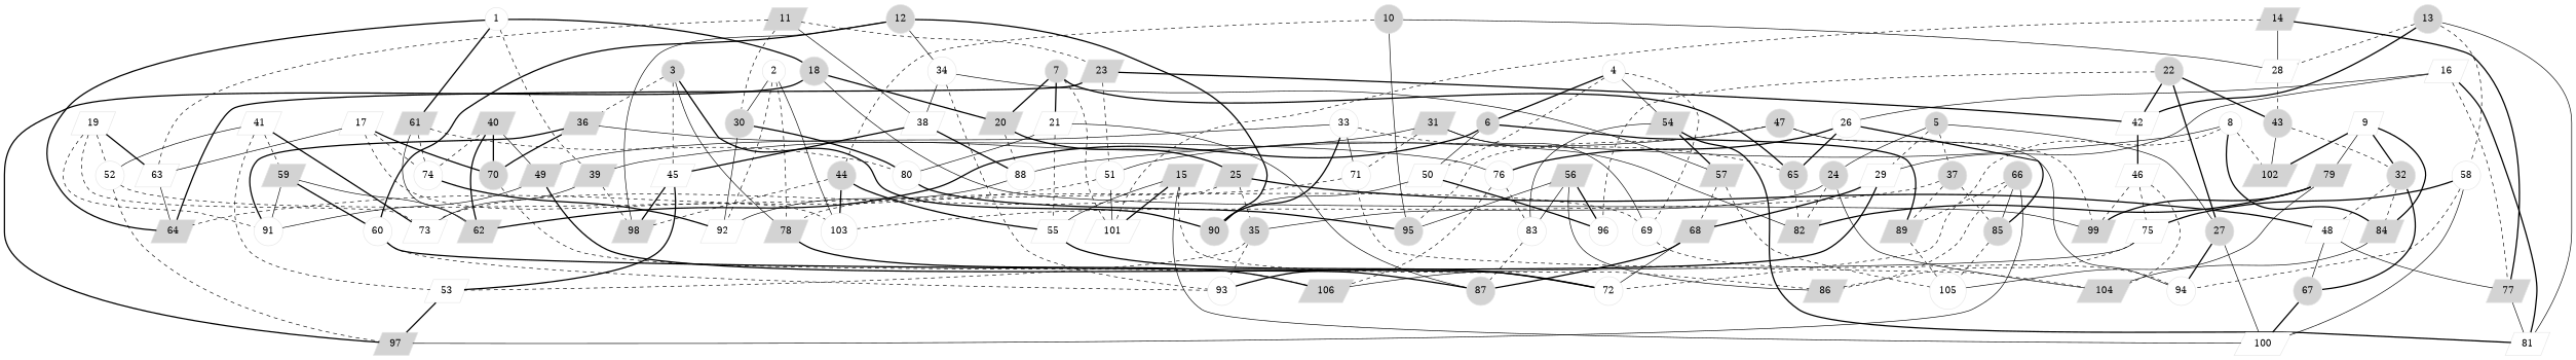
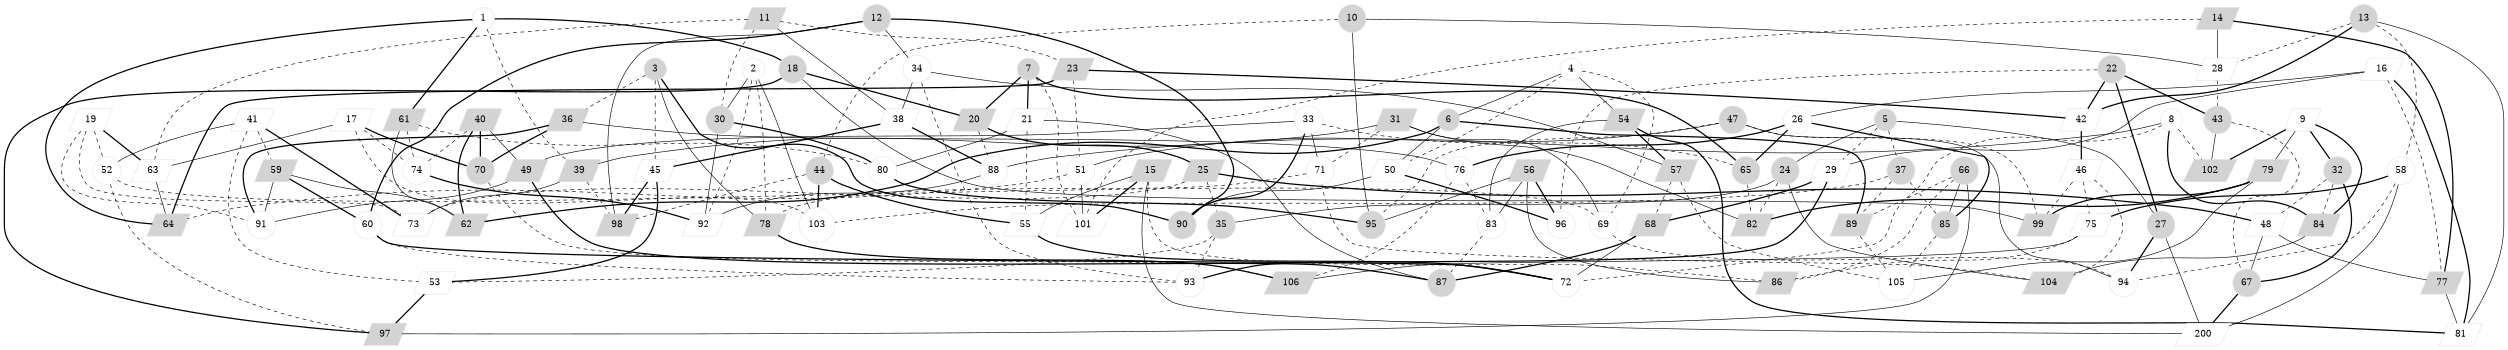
  graph {
    node [color=gray90 fillcolor=lightgrey shape=parallelogram style=filled]
    edge [style=dashed]
    1 [fillcolor=white shape=circle]
    18 [shape=circle]
    39
    61
    64
    20
    97
    99
    98
    73 [fillcolor=white]
    62
    74 [fillcolor=white shape=circle]
    80 [fillcolor=white shape=circle]
    2 [fillcolor=white shape=circle]
    30 [shape=circle]
    78
    92 [fillcolor=white]
    103 [fillcolor=white shape=circle]
    106
    3 [shape=circle]
    36
    45 [fillcolor=white]
    90 [shape=circle]
    70 [shape=circle]
    91 [fillcolor=white shape=circle]
    76 [fillcolor=white shape=circle]
    53 [fillcolor=white]
    4 [fillcolor=white shape=circle]
    6 [shape=circle]
    50 [fillcolor=white]
    54
    69 [fillcolor=white shape=circle]
    89
    96 [fillcolor=white shape=circle]
    81 [fillcolor=white]
    57
    83 [fillcolor=white shape=circle]
    94 [fillcolor=white shape=circle]
    5 [shape=circle]
    24 [shape=circle]
    27 [shape=circle]
    29 [fillcolor=white]
    37 [shape=circle]
    35 [shape=circle]
    82
    104
-   100 [fillcolor=white]
+   100 [fillcolor=white label=200]
    68
    93 [fillcolor=white shape=circle]
    85 [shape=circle]
    105 [fillcolor=white shape=circle]
    7 [shape=circle]
    21 [fillcolor=white]
    65 [shape=circle]
    101 [fillcolor=white]
    88 [fillcolor=white shape=circle]
    25
    55 [fillcolor=white]
    87 [shape=circle]
    8 [fillcolor=white shape=circle]
    72 [fillcolor=white shape=circle]
    84
    102
    9 [fillcolor=white]
    32 [shape=circle]
    79
    48 [fillcolor=white]
    67 [shape=circle]
    10 [shape=circle]
    28 [fillcolor=white]
    44 [shape=circle]
    95 [shape=circle]
    43 [shape=circle]
    11
    23
    38 [fillcolor=white]
    63 [fillcolor=white]
    42 [fillcolor=white]
    51 [fillcolor=white shape=circle]
    12 [shape=circle]
    34 [fillcolor=white shape=circle]
    60 [fillcolor=white shape=circle]
    13 [shape=circle]
    58 [fillcolor=white shape=circle]
    46 [fillcolor=white]
    75 [fillcolor=white]
    14
    77
    15
    86
    16 [fillcolor=white]
    26 [fillcolor=white shape=circle]
    17 [fillcolor=white]
    19 [fillcolor=white]
    52 [fillcolor=white shape=circle]
    22 [shape=circle]
    31
    71 [fillcolor=white shape=circle]
    33 [fillcolor=white shape=circle]
    49
    40
    41 [fillcolor=white]
    59
    47 [shape=circle]
    56
    66 [shape=circle]
    1 -- 18 [style=bold]
    1 -- 39
    1 -- 61 [style=bold]
    1 -- 64 [style=bold]
    18 -- 20 [style=bold]
    18 -- 97 [style=bold]
    18 -- 99 [style=solid]
    39 -- 98
    39 -- 73 [style=solid]
    61 -- 62 [style=solid]
    61 -- 74
    61 -- 80
    20 -- 88
    20 -- 25 [style=bold]
    74 -- 92 [style=bold]
    80 -- 95 [style=bold]
    2 -- 30 [style=solid]
    2 -- 78
    2 -- 92
    2 -- 103 [style=solid]
    30 -- 80 [style=bold]
    30 -- 92 [style=solid]
    78 -- 106 [style=bold]
    3 -- 78 [style=solid]
    3 -- 36
    3 -- 45
    3 -- 90 [style=bold]
    36 -- 70 [style=bold]
    36 -- 91 [style=bold]
    36 -- 76 [style=solid]
    45 -- 98 [style=bold]
    45 -- 53 [style=bold]
    70 -- 106
    76 -- 106
    76 -- 83
    53 -- 97 [style=bold]
-   4 -- 6 [style=bold]
+   4 -- 6 [style=solid]
    4 -- 50
    4 -- 54 [style=solid]
    4 -- 69
    6 -- 62 [style=bold]
    6 -- 50 [style=solid]
    6 -- 89 [style=bold]
    50 -- 90 [style=solid]
    50 -- 96 [style=bold]
    54 -- 81 [style=bold]
    54 -- 57 [style=bold]
    54 -- 83 [style=solid]
    69 -- 94
    89 -- 105
    57 -- 68
    57 -- 105
    83 -- 87
    5 -- 24 [style=solid]
    5 -- 27 [style=solid]
    5 -- 29
    5 -- 37
    24 -- 35 [style=solid]
    24 -- 82
    24 -- 104 [style=solid]
    27 -- 94 [style=bold]
    27 -- 100 [style=solid]
    29 -- 68 [style=bold]
    29 -- 93 [style=bold]
    37 -- 103
    37 -- 89
    37 -- 85
    35 -- 53
    35 -- 93
    68 -- 87 [style=bold]
    68 -- 72 [style=solid]
    85 -- 105
    7 -- 20 [style=bold]
    7 -- 21 [style=bold]
    7 -- 65 [style=bold]
    7 -- 101
    21 -- 80 [style=solid]
    21 -- 55
    21 -- 87 [style=solid]
    65 -- 82
    88 -- 92 [style=solid]
    25 -- 73
    25 -- 35
    25 -- 48 [style=bold]
    55 -- 72 [style=bold]
    8 -- 88 [style=solid]
    8 -- 72
    8 -- 84 [style=bold]
    8 -- 102
    84 -- 104 [style=solid]
    9 -- 84 [style=bold]
    9 -- 102 [style=bold]
    9 -- 32 [style=bold]
    9 -- 79 [style=solid]
    32 -- 84
    32 -- 48
    32 -- 67 [style=bold]
    79 -- 99 [style=bold]
    79 -- 82 [style=bold]
    79 -- 105 [style=solid]
    48 -- 67 [style=solid]
    48 -- 77 [style=solid]
    67 -- 100 [style=bold]
    10 -- 28 [style=solid]
    10 -- 44
    10 -- 95 [style=solid]
    28 -- 43
    44 -- 98
    44 -- 103 [style=bold]
    44 -- 55 [style=bold]
    43 -- 102 [style=solid]
-   43 -- 32
+   43 -- 67
    11 -- 30
    11 -- 23
    11 -- 38 [style=solid]
    11 -- 63
    23 -- 64 [style=bold]
    23 -- 42 [style=bold]
    23 -- 51
    38 -- 45 [style=bold]
    38 -- 88 [style=bold]
    63 -- 64 [style=solid]
    42 -- 46 [style=bold]
    51 -- 64
    51 -- 101 [style=solid]
    12 -- 98 [style=solid]
    12 -- 90 [style=bold]
    12 -- 34 [style=solid]
    12 -- 60 [style=bold]
    34 -- 57 [style=solid]
    34 -- 93
    34 -- 38 [style=solid]
    60 -- 93
    60 -- 72 [style=bold]
    13 -- 81 [style=solid]
    13 -- 28
    13 -- 42 [style=bold]
    13 -- 58
    58 -- 94
    58 -- 100 [style=solid]
    58 -- 75 [style=bold]
    46 -- 99
    46 -- 104
    46 -- 75
    75 -- 106 [style=solid]
    75 -- 86
    14 -- 101
    14 -- 28 [style=solid]
    14 -- 77 [style=bold]
    77 -- 81 [style=solid]
    15 -- 100 [style=solid]
    15 -- 101 [style=bold]
    15 -- 55 [style=solid]
    15 -- 86
    16 -- 81 [style=bold]
    16 -- 29 [style=solid]
    16 -- 77
    16 -- 26 [style=solid]
    26 -- 76 [style=bold]
    26 -- 85 [style=bold]
    26 -- 65 [style=bold]
    17 -- 74
    17 -- 103
    17 -- 70 [style=bold]
    17 -- 63 [style=solid]
    19 -- 73
    19 -- 91
    19 -- 63 [style=bold]
    19 -- 52
    52 -- 97
    52 -- 69
    22 -- 96
    22 -- 27 [style=bold]
    22 -- 43 [style=bold]
    22 -- 42 [style=bold]
    31 -- 39 [style=solid]
    31 -- 69 [style=solid]
    31 -- 82 [style=solid]
    31 -- 71
    71 -- 78
    71 -- 104
    33 -- 90 [style=bold]
    33 -- 65
    33 -- 71 [style=solid]
    33 -- 49 [style=solid]
    49 -- 91 [style=solid]
    49 -- 87 [style=bold]
    40 -- 62 [style=bold]
    40 -- 74
    40 -- 70 [style=bold]
    40 -- 49 [style=solid]
    41 -- 73 [style=bold]
    41 -- 53
    41 -- 52 [style=solid]
    41 -- 59
    59 -- 62 [style=solid]
    59 -- 91 [style=solid]
    59 -- 60 [style=bold]
    47 -- 99
    47 -- 94 [style=solid]
    47 -- 95
    47 -- 51 [style=solid]
    56 -- 96 [style=bold]
    56 -- 83 [style=solid]
    56 -- 95 [style=solid]
    56 -- 86 [style=solid]
    66 -- 97 [style=solid]
    66 -- 89
    66 -- 85 [style=solid]
    66 -- 86
  }
